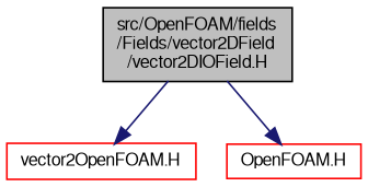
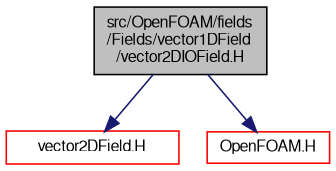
  digraph {
    node [color=red fontname=FreeSans fontsize=10 shape=record]
    edge [color=midnightblue fontname=FreeSans fontsize=10 labelfontname=FreeSans labelfontsize=10 style=solid]
-   n1 [color=black fillcolor=grey75 fontcolor=black height=0.2 label="src/OpenFOAM/fields\l/Fields/vector2DField\l/vector2DIOField.H" style=filled width=0.4]
-   n2 [height=0.2 label="vector2OpenFOAM.H" width=0.4]
+   n1 [color=black fillcolor=grey75 fontcolor=black height=0.2 label="src/OpenFOAM/fields\l/Fields/vector1DField\l/vector2DIOField.H" style=filled width=0.4]
+   n2 [height=0.2 label="vector2DField.H" width=0.4]
    n3 [height=0.2 label="OpenFOAM.H" width=0.4]
    n1 -> n2
    n1 -> n3
  }
